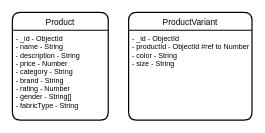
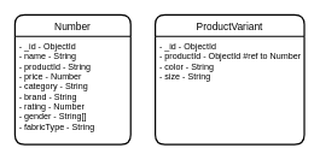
  <mxCell id="0" />
  <mxCell id="1" parent="0" />
- <mxCell id="2" value="Product" style="swimlane;childLayout=stackLayout;horizontal=1;startSize=30;horizontalStack=0;rounded=1;fontSize=14;fontStyle=0;strokeWidth=2;resizeParent=0;resizeLast=1;shadow=0;dashed=0;align=center;" vertex="1" parent="1"><mxGeometry x="20" y="20" width="160" height="180" as="geometry" /></mxCell>
- <mxCell id="3" value="- _id - ObjectId&#10;- name - String&#10;- description - String&#10;- price - Number&#10;- category - String&#10;- brand - String&#10;- rating - Number&#10;- gender - String[]&#10;- fabricType - String" style="align=left;strokeColor=none;fillColor=none;spacingLeft=4;fontSize=12;verticalAlign=top;resizable=0;rotatable=0;part=1;" vertex="1" parent="2"><mxGeometry y="30" width="160" height="150" as="geometry" /></mxCell>
+ <mxCell id="2" value="Number" style="swimlane;childLayout=stackLayout;horizontal=1;startSize=30;horizontalStack=0;rounded=1;fontSize=14;fontStyle=0;strokeWidth=2;resizeParent=0;resizeLast=1;shadow=0;dashed=0;align=center;" vertex="1" parent="1"><mxGeometry x="20" y="20" width="160" height="180" as="geometry" /></mxCell>
+ <mxCell id="3" value="- _id - ObjectId&#10;- name - String&#10;- productId - String&#10;- price - Number&#10;- category - String&#10;- brand - String&#10;- rating - Number&#10;- gender - String[]&#10;- fabricType - String" style="align=left;strokeColor=none;fillColor=none;spacingLeft=4;fontSize=12;verticalAlign=top;resizable=0;rotatable=0;part=1;" vertex="1" parent="2"><mxGeometry y="30" width="160" height="150" as="geometry" /></mxCell>
  <mxCell id="4" value="ProductVariant" style="swimlane;childLayout=stackLayout;horizontal=1;startSize=30;horizontalStack=0;rounded=1;fontSize=14;fontStyle=0;strokeWidth=2;resizeParent=0;resizeLast=1;shadow=0;dashed=0;align=center;" vertex="1" parent="1"><mxGeometry x="214" y="20" width="206" height="180" as="geometry" /></mxCell>
  <mxCell id="5" value="- _id - ObjectId&#10;- productId - ObjectId #ref to Number&#10;- color - String&#10;- size - String" style="align=left;strokeColor=none;fillColor=none;spacingLeft=4;fontSize=12;verticalAlign=top;resizable=0;rotatable=0;part=1;" vertex="1" parent="4"><mxGeometry y="30" width="206" height="150" as="geometry" /></mxCell>
